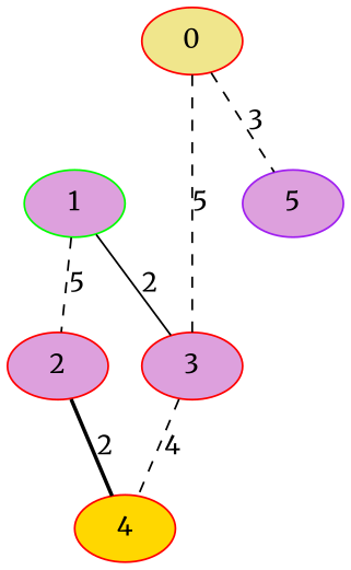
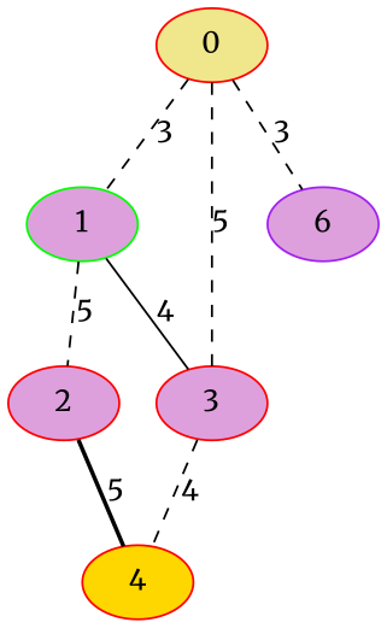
  graph {
    fontname=Merriweather
    node [color=red fillcolor=plum fontname=Merriweather style=filled weight=1]
    edge [fontname=Merriweather style=dashed]
    0 [fillcolor=khaki]
    1 [color=green weight=2]
    3
-   5 [color=purple weight=4]
+   5 [color=purple weight=4 label=6]
    2
    4 [fillcolor=gold]
+   0 -- 1 [label=3]
    0 -- 3 [label=5]
    0 -- 5 [label=3]
-   1 -- 3 [label=2 style=solid]
+   1 -- 3 [label=4 style=solid]
    1 -- 2 [label=5]
    3 -- 4 [label=4]
-   2 -- 4 [label=2 style=bold]
+   2 -- 4 [label=5 style=bold]
  }
